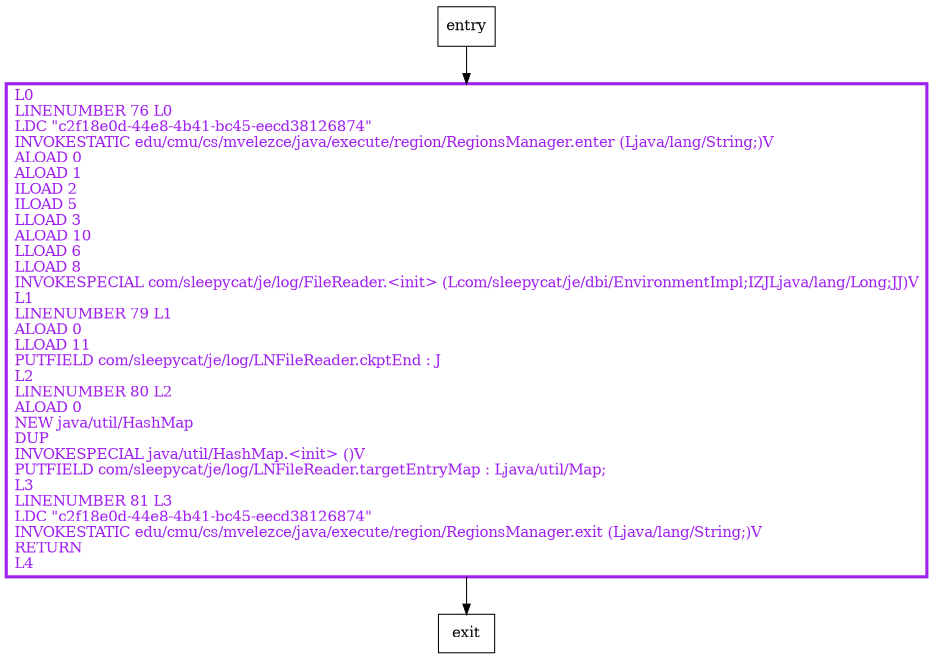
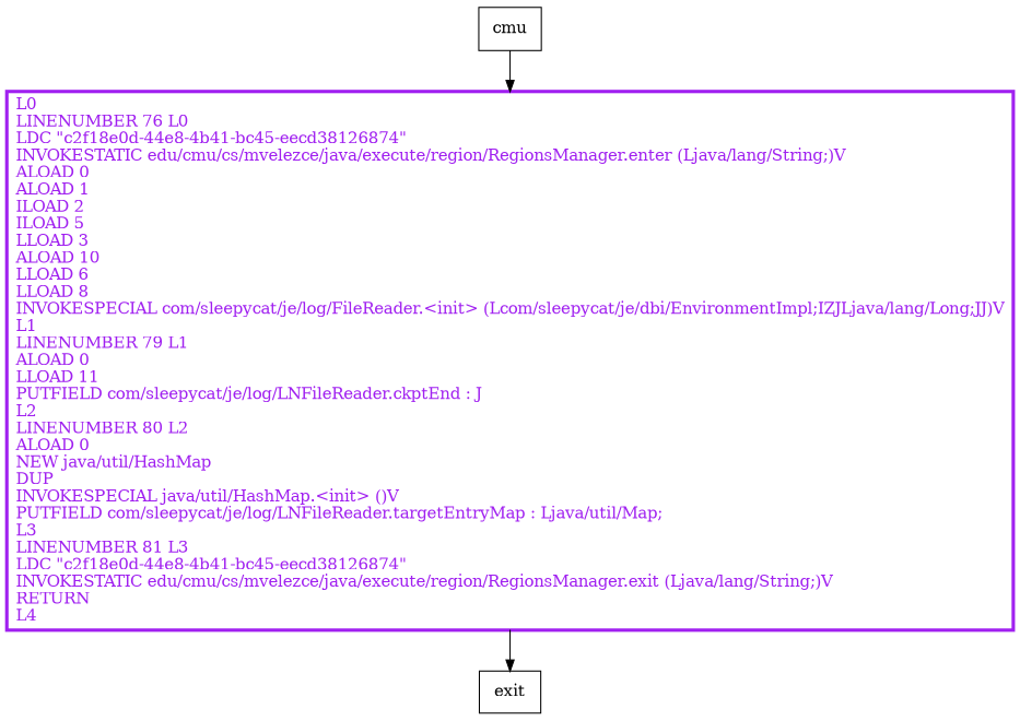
  digraph {
    node [shape=record]
    n1 [color=purple fontcolor=purple label="L0\lLINENUMBER 76 L0\lLDC \"c2f18e0d-44e8-4b41-bc45-eecd38126874\"\lINVOKESTATIC edu/cmu/cs/mvelezce/java/execute/region/RegionsManager.enter (Ljava/lang/String;)V\lALOAD 0\lALOAD 1\lILOAD 2\lILOAD 5\lLLOAD 3\lALOAD 10\lLLOAD 6\lLLOAD 8\lINVOKESPECIAL com/sleepycat/je/log/FileReader.\<init\> (Lcom/sleepycat/je/dbi/EnvironmentImpl;IZJLjava/lang/Long;JJ)V\lL1\lLINENUMBER 79 L1\lALOAD 0\lLLOAD 11\lPUTFIELD com/sleepycat/je/log/LNFileReader.ckptEnd : J\lL2\lLINENUMBER 80 L2\lALOAD 0\lNEW java/util/HashMap\lDUP\lINVOKESPECIAL java/util/HashMap.\<init\> ()V\lPUTFIELD com/sleepycat/je/log/LNFileReader.targetEntryMap : Ljava/util/Map;\lL3\lLINENUMBER 81 L3\lLDC \"c2f18e0d-44e8-4b41-bc45-eecd38126874\"\lINVOKESTATIC edu/cmu/cs/mvelezce/java/execute/region/RegionsManager.exit (Ljava/lang/String;)V\lRETURN\lL4\l" penwidth=3]
    exit
-   entry
+   entry [label=cmu]
    n1 -> exit
    entry -> n1
  }
